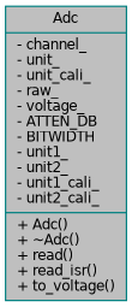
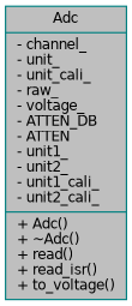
  digraph {
-   n1 [color=teal fillcolor=grey75 fontcolor=black fontname=Helvetica fontsize=10 height=0.2 label="{Adc\n|- channel_\l- unit_\l- unit_cali_\l- raw_\l- voltage_\l- ATTEN_DB\l- BITWIDTH\l- unit1_\l- unit2_\l- unit1_cali_\l- unit2_cali_\l|+ Adc()\l+ ~Adc()\l+ read()\l+ read_isr()\l+ to_voltage()\l}" shape=record style=filled width=0.4]
+   n1 [color=teal fillcolor=grey75 fontcolor=black fontname=Helvetica fontsize=10 height=0.2 label="{Adc\n|- channel_\l- unit_\l- unit_cali_\l- raw_\l- voltage_\l- ATTEN_DB\l- ATTEN\l- unit1_\l- unit2_\l- unit1_cali_\l- unit2_cali_\l|+ Adc()\l+ ~Adc()\l+ read()\l+ read_isr()\l+ to_voltage()\l}" shape=record style=filled width=0.4]
  }
